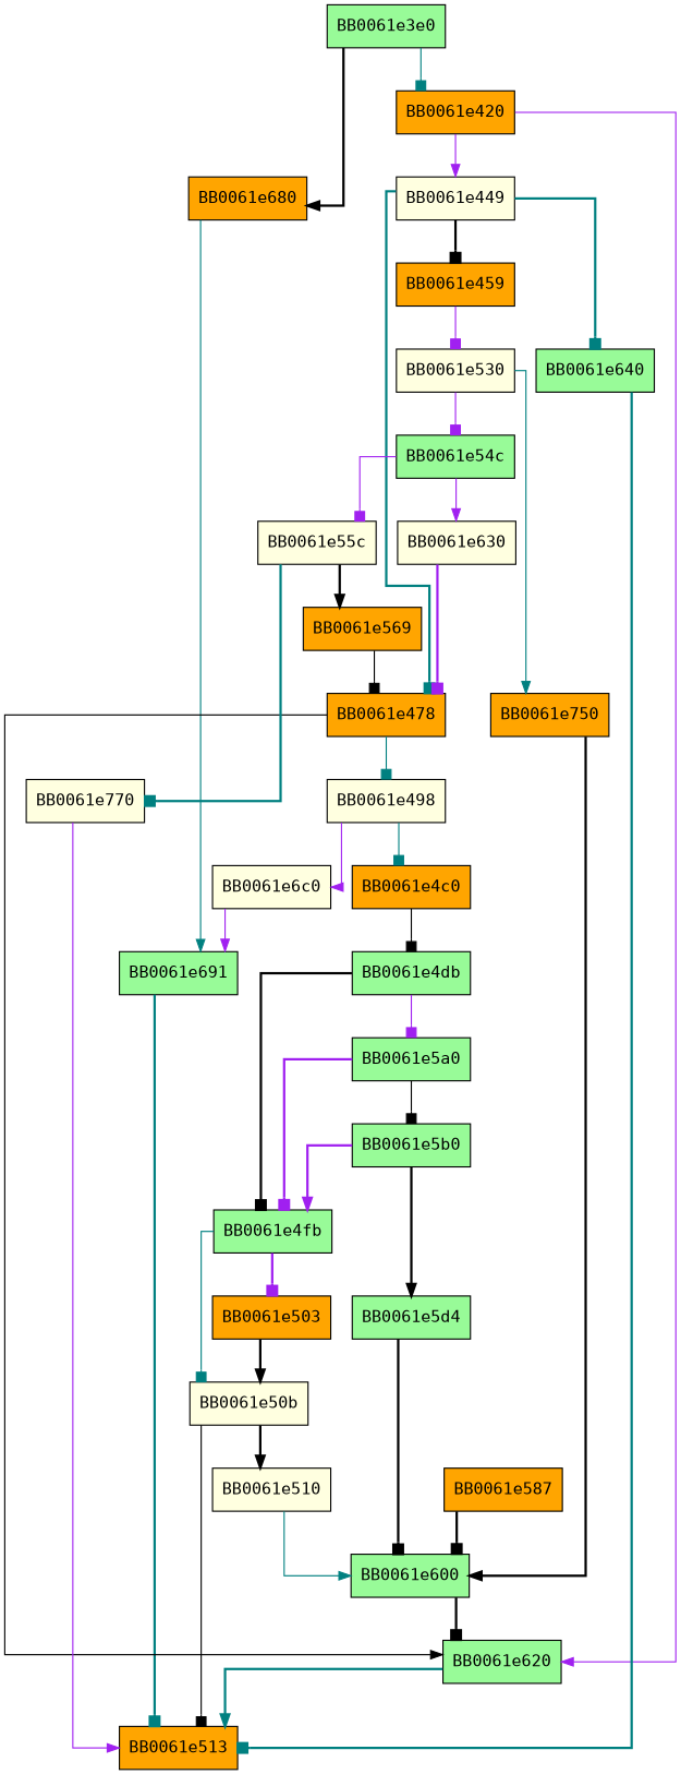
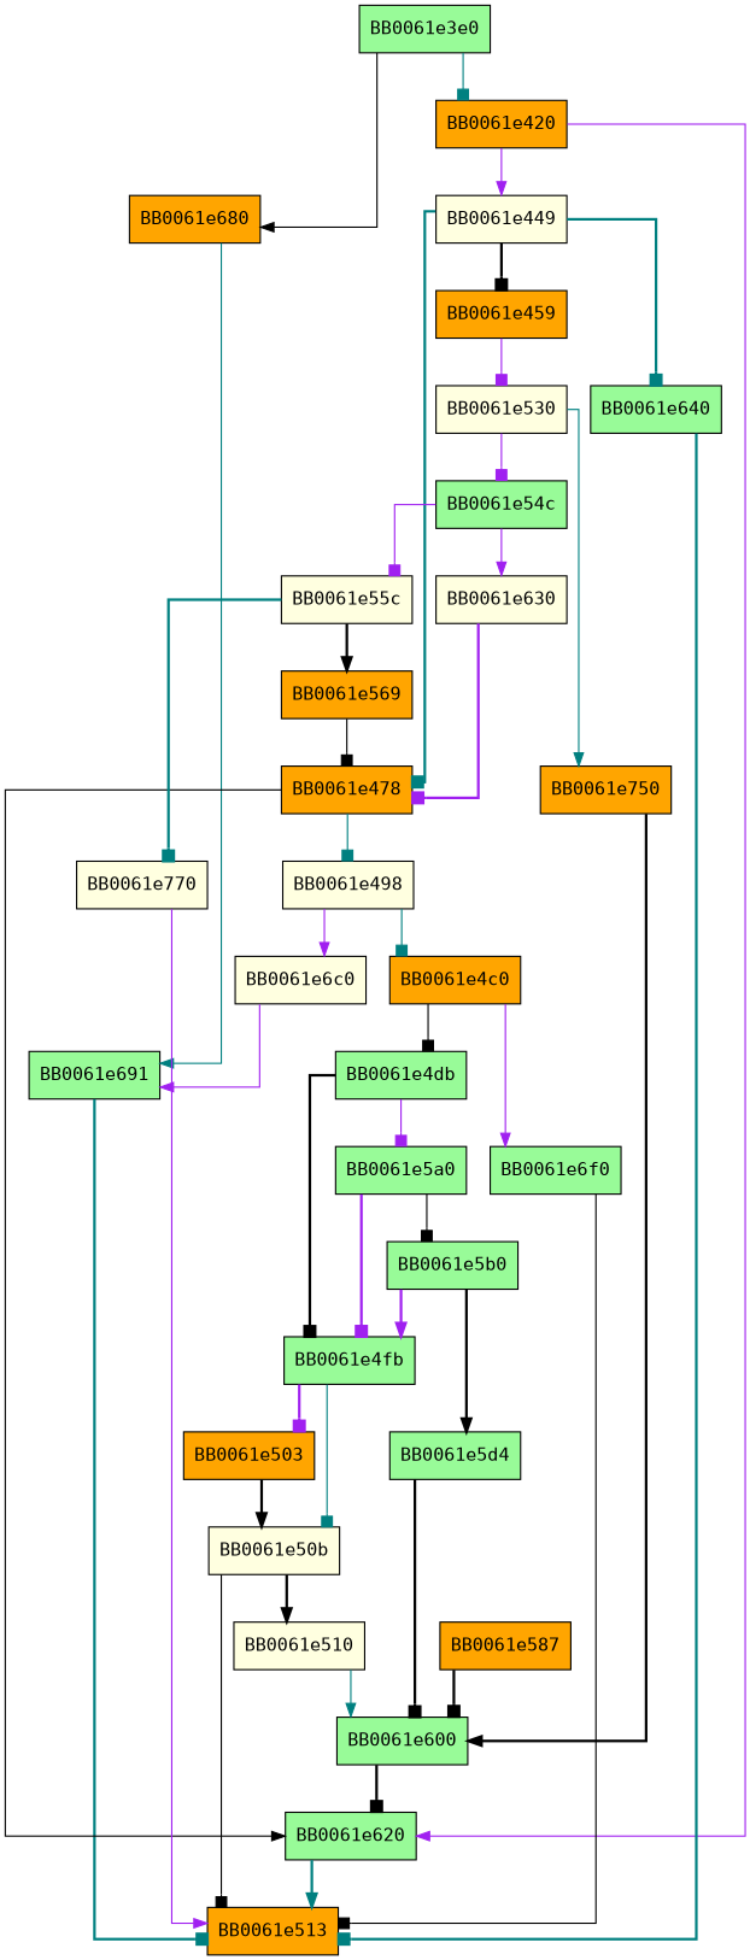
  digraph {
    fontname="DejaVu Sans Mono"
    splines=ortho
    node [fillcolor=palegreen fontname="DejaVu Sans Mono" shape=box style=filled]
    edge [arrowhead=box color=black fontname="DejaVu Sans Mono" style=solid]
    BB0061e680 [fillcolor=orange]
    BB0061e3e0
    BB0061e420 [fillcolor=orange]
    BB0061e691
    BB0061e620
    BB0061e449 [fillcolor=lightyellow]
    BB0061e513 [fillcolor=orange]
    BB0061e640
    BB0061e459 [fillcolor=orange]
    BB0061e478 [fillcolor=orange]
    BB0061e530 [fillcolor=lightyellow]
    BB0061e750 [fillcolor=orange]
    BB0061e54c
    BB0061e498 [fillcolor=lightyellow]
    BB0061e600
    BB0061e630 [fillcolor=lightyellow]
    BB0061e55c [fillcolor=lightyellow]
    BB0061e6c0 [fillcolor=lightyellow]
    BB0061e4c0 [fillcolor=orange]
+   BB0061e6f0
    BB0061e4db
    BB0061e5a0
    BB0061e4fb
    BB0061e5b0
    BB0061e50b [fillcolor=lightyellow]
    BB0061e503 [fillcolor=orange]
    BB0061e5d4
    BB0061e510 [fillcolor=lightyellow]
    BB0061e770 [fillcolor=lightyellow]
    BB0061e569 [fillcolor=orange]
    BB0061e587 [fillcolor=orange]
    BB0061e680 -> BB0061e691 [arrowhead=normal color=teal]
-   BB0061e3e0 -> BB0061e680 [arrowhead=normal style=bold]
+   BB0061e3e0 -> BB0061e680 [arrowhead=normal]
    BB0061e3e0 -> BB0061e420 [color=teal]
    BB0061e420 -> BB0061e620 [arrowhead=normal color=purple]
    BB0061e420 -> BB0061e449 [arrowhead=normal color=purple]
    BB0061e691 -> BB0061e513 [color=teal style=bold]
    BB0061e620 -> BB0061e513 [arrowhead=normal color=teal style=bold]
    BB0061e449 -> BB0061e640 [color=teal style=bold]
    BB0061e449 -> BB0061e459 [style=bold]
    BB0061e449 -> BB0061e478 [color=teal style=bold]
    BB0061e640 -> BB0061e513 [color=teal style=bold]
    BB0061e459 -> BB0061e530 [color=purple]
    BB0061e478 -> BB0061e620 [arrowhead=normal]
    BB0061e478 -> BB0061e498 [color=teal]
    BB0061e530 -> BB0061e750 [arrowhead=normal color=teal]
    BB0061e530 -> BB0061e54c [color=purple]
    BB0061e750 -> BB0061e600 [arrowhead=normal style=bold]
    BB0061e54c -> BB0061e630 [arrowhead=normal color=purple]
    BB0061e54c -> BB0061e55c [color=purple]
    BB0061e498 -> BB0061e6c0 [arrowhead=normal color=purple]
    BB0061e498 -> BB0061e4c0 [color=teal]
    BB0061e600 -> BB0061e620 [style=bold]
    BB0061e630 -> BB0061e478 [color=purple style=bold]
    BB0061e55c -> BB0061e770 [color=teal style=bold]
    BB0061e55c -> BB0061e569 [arrowhead=normal style=bold]
    BB0061e6c0 -> BB0061e691 [arrowhead=normal color=purple]
+   BB0061e4c0 -> BB0061e6f0 [arrowhead=normal color=purple]
    BB0061e4c0 -> BB0061e4db
+   BB0061e6f0 -> BB0061e513
    BB0061e4db -> BB0061e5a0 [color=purple]
    BB0061e4db -> BB0061e4fb [style=bold]
    BB0061e5a0 -> BB0061e4fb [color=purple style=bold]
    BB0061e5a0 -> BB0061e5b0
    BB0061e4fb -> BB0061e50b [color=teal]
    BB0061e4fb -> BB0061e503 [color=purple style=bold]
    BB0061e5b0 -> BB0061e4fb [arrowhead=normal color=purple style=bold]
    BB0061e5b0 -> BB0061e5d4 [arrowhead=normal style=bold]
    BB0061e50b -> BB0061e513
    BB0061e50b -> BB0061e510 [arrowhead=normal style=bold]
    BB0061e503 -> BB0061e50b [arrowhead=normal style=bold]
    BB0061e5d4 -> BB0061e600 [style=bold]
    BB0061e510 -> BB0061e600 [arrowhead=normal color=teal]
    BB0061e770 -> BB0061e513 [arrowhead=normal color=purple]
    BB0061e569 -> BB0061e478
    BB0061e587 -> BB0061e600 [style=bold]
  }
